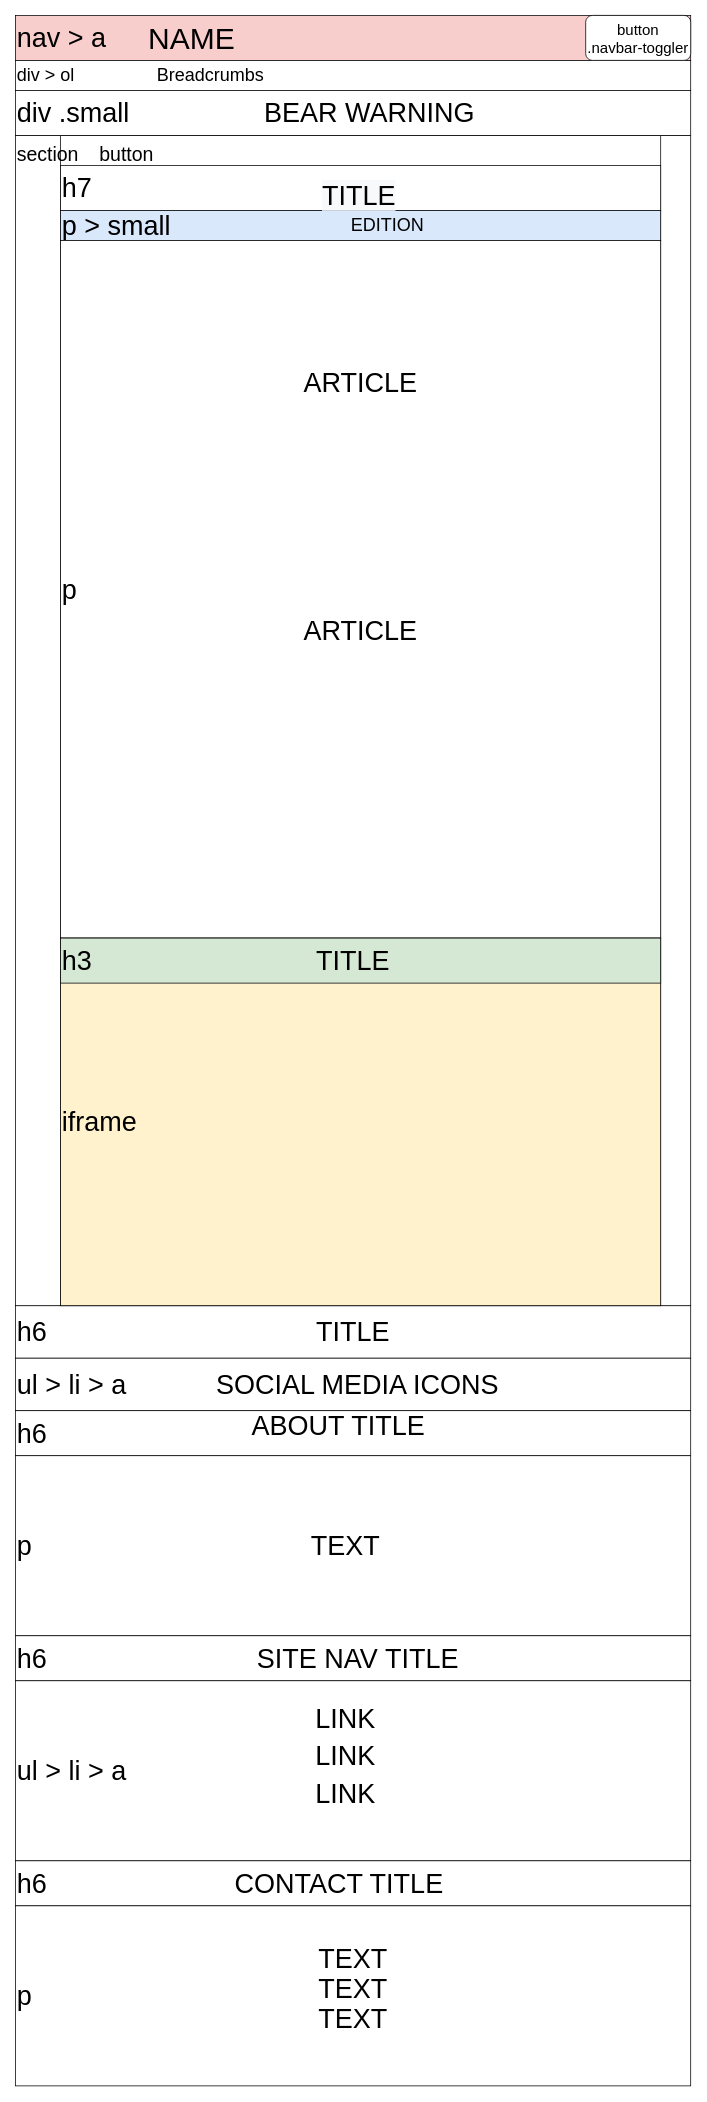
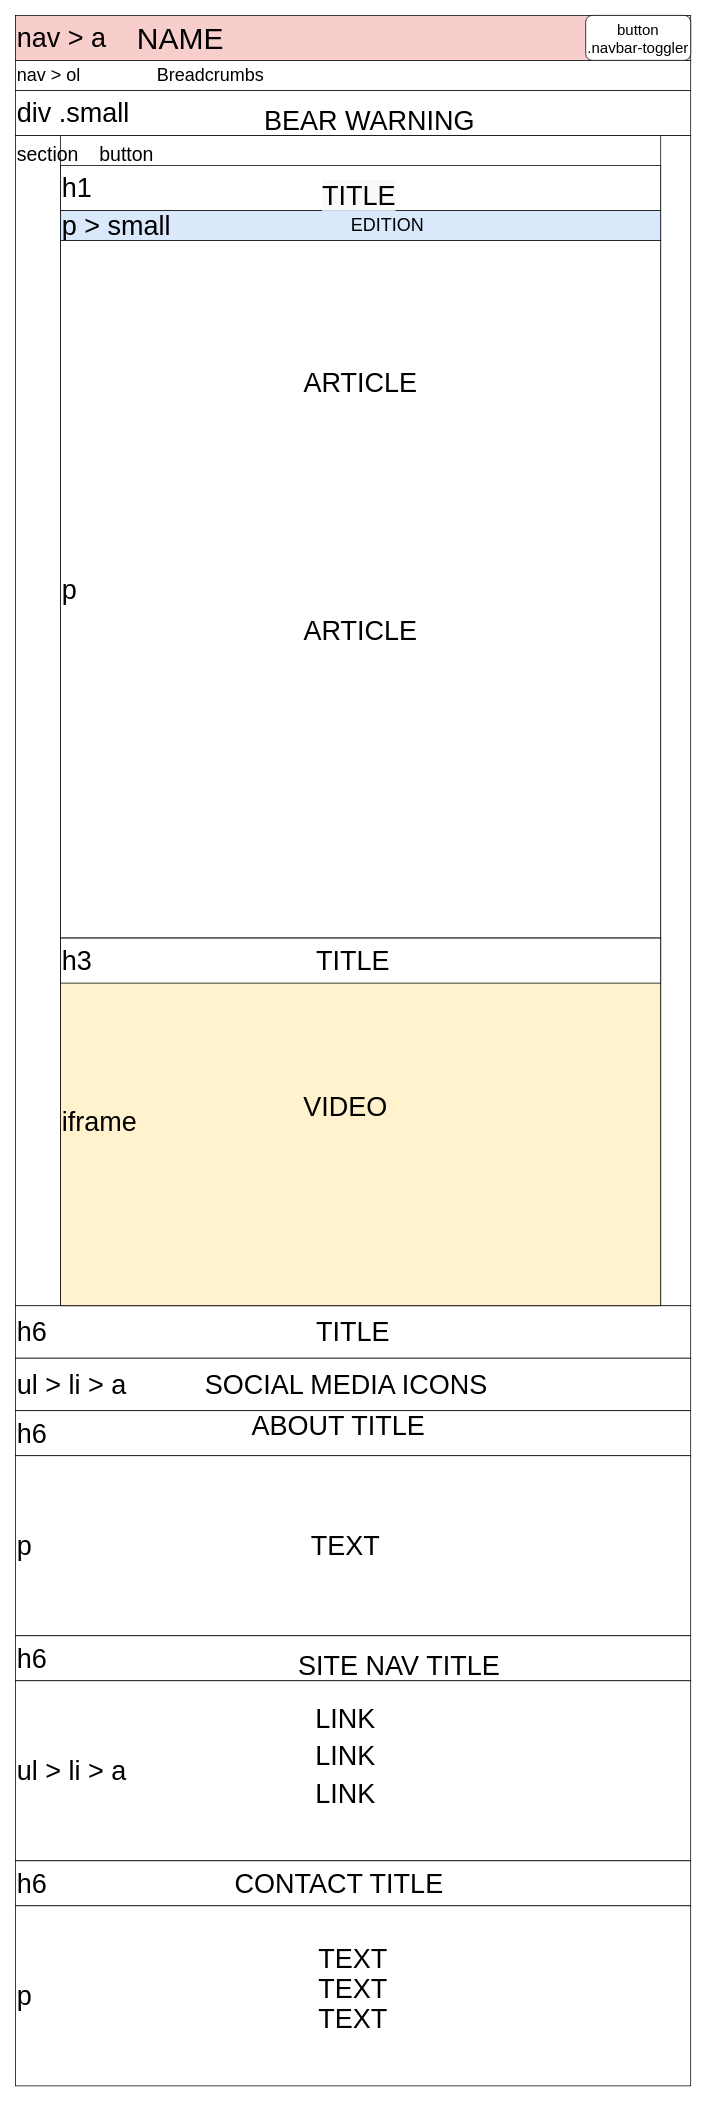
  <mxCell id="0" />
  <mxCell id="1" parent="0" />
  <mxCell id="2" value="&lt;div align=&quot;left&quot;&gt;&lt;font style=&quot;font-size: 36px&quot;&gt;nav &amp;gt; a&lt;/font&gt;&lt;/div&gt;" parent="1" style="rounded=0;whiteSpace=wrap;html=1;align=left;fillColor=#f8cecc;" vertex="1"><mxGeometry as="geometry" width="900" height="60" y="20" x="20" /></mxCell>
- <mxCell id="3" value="&lt;div align=&quot;left&quot;&gt;&lt;font style=&quot;font-size: 24px&quot;&gt;div &amp;gt; ol&lt;/font&gt;&lt;/div&gt;" parent="1" style="rounded=0;whiteSpace=wrap;html=1;align=left;" vertex="1"><mxGeometry as="geometry" width="900" height="40" x="20" y="80" /></mxCell>
+ <mxCell id="3" value="&lt;div align=&quot;left&quot;&gt;&lt;font style=&quot;font-size: 24px&quot;&gt;nav &amp;gt; ol&lt;/font&gt;&lt;/div&gt;" parent="1" style="rounded=0;whiteSpace=wrap;html=1;align=left;" vertex="1"><mxGeometry as="geometry" width="900" height="40" x="20" y="80" /></mxCell>
  <mxCell id="4" value="&lt;font style=&quot;font-size: 20px&quot;&gt;button&lt;br&gt;.navbar-toggler&lt;/font&gt;" parent="1" style="whiteSpace=wrap;html=1;rounded=1;" vertex="1"><mxGeometry as="geometry" width="140" height="60" y="20" x="780" /></mxCell>
  <mxCell id="5" value="&lt;div align=&quot;left&quot; style=&quot;font-size: 36px&quot;&gt;h6&lt;/div&gt;" parent="1" style="rounded=0;whiteSpace=wrap;html=1;align=left;" vertex="1"><mxGeometry as="geometry" width="900" height="70" y="1740" x="20" /></mxCell>
  <mxCell id="6" value="&lt;div align=&quot;left&quot; style=&quot;font-size: 36px&quot;&gt;&lt;font style=&quot;font-size: 36px&quot;&gt;ul &amp;gt; li &amp;gt; a&lt;/font&gt;&lt;br&gt;&lt;/div&gt;" parent="1" style="rounded=0;whiteSpace=wrap;html=1;align=left;" vertex="1"><mxGeometry as="geometry" width="900" height="70" y="1810" x="20" /></mxCell>
  <mxCell id="7" value="&lt;font style=&quot;font-size: 36px&quot;&gt;TITLE&lt;/font&gt;" parent="1" style="text;html=1;strokeColor=none;fillColor=none;align=center;verticalAlign=middle;whiteSpace=wrap;rounded=0;" vertex="1"><mxGeometry as="geometry" width="130" height="20" y="1765" x="405" /></mxCell>
- <mxCell id="8" value="&lt;font style=&quot;font-size: 36px&quot;&gt;SOCIAL MEDIA ICONS&lt;/font&gt;" parent="1" style="text;html=1;strokeColor=none;fillColor=none;align=center;verticalAlign=middle;whiteSpace=wrap;rounded=0;" vertex="1"><mxGeometry as="geometry" width="388" height="20" y="1835" x="282" /></mxCell>
- <mxCell id="9" value="&lt;font style=&quot;font-size: 40px&quot;&gt;NAME&lt;/font&gt;" parent="1" style="text;html=1;strokeColor=none;fillColor=none;align=center;verticalAlign=middle;whiteSpace=wrap;rounded=0;" vertex="1"><mxGeometry x="175" y="40" as="geometry" width="160" height="20" /></mxCell>
+ <mxCell id="8" value="&lt;font style=&quot;font-size: 36px&quot;&gt;SOCIAL MEDIA ICONS&lt;/font&gt;" parent="1" style="text;html=1;strokeColor=none;fillColor=none;align=center;verticalAlign=middle;whiteSpace=wrap;rounded=0;" vertex="1"><mxGeometry x="267" y="1835" as="geometry" width="388" height="20" /></mxCell>
+ <mxCell id="9" value="&lt;font style=&quot;font-size: 40px&quot;&gt;NAME&lt;/font&gt;" parent="1" style="text;html=1;strokeColor=none;fillColor=none;align=center;verticalAlign=middle;whiteSpace=wrap;rounded=0;" vertex="1"><mxGeometry as="geometry" width="160" height="20" y="40" x="160" /></mxCell>
  <mxCell id="10" value="&lt;font style=&quot;font-size: 24px&quot;&gt;Breadcrumbs&lt;/font&gt;" parent="1" style="text;html=1;strokeColor=none;fillColor=none;align=center;verticalAlign=middle;whiteSpace=wrap;rounded=0;" vertex="1"><mxGeometry x="230" y="90" as="geometry" width="100" height="20" /></mxCell>
  <mxCell id="11" value="&lt;div align=&quot;left&quot;&gt;&lt;font style=&quot;font-size: 36px&quot;&gt;h6&lt;/font&gt;&lt;/div&gt;" parent="1" style="rounded=0;whiteSpace=wrap;html=1;align=left;" vertex="1"><mxGeometry as="geometry" width="900" height="60" y="1880" x="20" /></mxCell>
  <mxCell id="12" value="&lt;font style=&quot;font-size: 36px&quot;&gt;ABOUT TITLE&lt;/font&gt;" parent="1" style="text;html=1;strokeColor=none;fillColor=none;align=center;verticalAlign=middle;whiteSpace=wrap;rounded=0;" vertex="1"><mxGeometry x="327.5" y="1890" as="geometry" width="245" height="20" /></mxCell>
  <mxCell id="13" value="&lt;div align=&quot;left&quot;&gt;&lt;font style=&quot;font-size: 36px&quot;&gt;p&lt;/font&gt;&lt;/div&gt;" parent="1" style="rounded=0;whiteSpace=wrap;html=1;align=left;" vertex="1"><mxGeometry as="geometry" width="900" height="240" y="1940" x="20" /></mxCell>
  <mxCell id="14" value="&lt;font style=&quot;font-size: 36px&quot;&gt;TEXT&lt;/font&gt;" parent="1" style="text;html=1;strokeColor=none;fillColor=none;align=center;verticalAlign=middle;whiteSpace=wrap;rounded=0;" vertex="1"><mxGeometry as="geometry" width="130" height="20" y="2050" x="395" /></mxCell>
  <mxCell id="15" value="&lt;div align=&quot;left&quot;&gt;&lt;font style=&quot;font-size: 36px&quot;&gt;h6&lt;/font&gt;&lt;/div&gt;" parent="1" style="rounded=0;whiteSpace=wrap;html=1;align=left;" vertex="1"><mxGeometry as="geometry" width="900" height="60" y="2180" x="20" /></mxCell>
- <mxCell id="16" value="&lt;font style=&quot;font-size: 36px&quot;&gt;SITE NAV TITLE&lt;/font&gt;" parent="1" style="text;html=1;strokeColor=none;fillColor=none;align=center;verticalAlign=middle;whiteSpace=wrap;rounded=0;" vertex="1"><mxGeometry as="geometry" width="305" height="20" y="2200" x="323.5" /></mxCell>
+ <mxCell id="16" value="&lt;font style=&quot;font-size: 36px&quot;&gt;SITE NAV TITLE&lt;/font&gt;" parent="1" style="text;html=1;strokeColor=none;fillColor=none;align=center;verticalAlign=middle;whiteSpace=wrap;rounded=0;" vertex="1"><mxGeometry x="378.5" y="2210" as="geometry" width="305" height="20" /></mxCell>
  <mxCell id="17" value="&lt;div align=&quot;left&quot;&gt;&lt;font style=&quot;font-size: 36px&quot;&gt;ul &amp;gt; li &amp;gt; a&lt;/font&gt;&lt;/div&gt;" parent="1" style="rounded=0;whiteSpace=wrap;html=1;align=left;" vertex="1"><mxGeometry as="geometry" width="900" height="240" y="2240" x="20" /></mxCell>
  <mxCell id="18" value="&lt;font style=&quot;font-size: 36px&quot;&gt;LINK&lt;/font&gt;" parent="1" style="text;html=1;strokeColor=none;fillColor=none;align=center;verticalAlign=middle;whiteSpace=wrap;rounded=0;" vertex="1"><mxGeometry as="geometry" width="130" height="20" y="2280" x="395" /></mxCell>
  <mxCell id="19" value="&lt;font style=&quot;font-size: 36px&quot;&gt;LINK&lt;/font&gt;" parent="1" style="text;html=1;strokeColor=none;fillColor=none;align=center;verticalAlign=middle;whiteSpace=wrap;rounded=0;" vertex="1"><mxGeometry as="geometry" width="130" height="20" y="2330" x="395" /></mxCell>
  <mxCell id="20" value="&lt;font style=&quot;font-size: 36px&quot;&gt;LINK&lt;/font&gt;" parent="1" style="text;html=1;strokeColor=none;fillColor=none;align=center;verticalAlign=middle;whiteSpace=wrap;rounded=0;" vertex="1"><mxGeometry as="geometry" width="130" height="20" y="2380" x="395" /></mxCell>
  <mxCell id="21" value="&lt;div align=&quot;left&quot;&gt;&lt;font style=&quot;font-size: 36px&quot;&gt;h6&lt;/font&gt;&lt;/div&gt;" parent="1" style="rounded=0;whiteSpace=wrap;html=1;align=left;" vertex="1"><mxGeometry as="geometry" width="900" height="60" y="2480" x="20" /></mxCell>
  <mxCell id="22" value="&lt;font style=&quot;font-size: 36px&quot;&gt;CONTACT TITLE&lt;/font&gt;" parent="1" style="text;html=1;strokeColor=none;fillColor=none;align=center;verticalAlign=middle;whiteSpace=wrap;rounded=0;" vertex="1"><mxGeometry x="298.5" y="2500" as="geometry" width="305" height="20" /></mxCell>
  <mxCell id="23" value="&lt;div align=&quot;left&quot;&gt;&lt;font style=&quot;font-size: 36px&quot;&gt;p&lt;/font&gt;&lt;/div&gt;" parent="1" style="rounded=0;whiteSpace=wrap;html=1;align=left;" vertex="1"><mxGeometry as="geometry" width="900" height="240" y="2540" x="20" /></mxCell>
  <mxCell id="24" value="&lt;font style=&quot;font-size: 36px&quot;&gt;TEXT&lt;/font&gt;" parent="1" style="text;html=1;strokeColor=none;fillColor=none;align=center;verticalAlign=middle;whiteSpace=wrap;rounded=0;" vertex="1"><mxGeometry as="geometry" width="130" height="20" y="2640" x="405" /></mxCell>
  <mxCell id="25" value="&lt;font style=&quot;font-size: 36px&quot;&gt;TEXT&lt;/font&gt;" parent="1" style="text;html=1;strokeColor=none;fillColor=none;align=center;verticalAlign=middle;whiteSpace=wrap;rounded=0;" vertex="1"><mxGeometry as="geometry" width="130" height="20" y="2680" x="405" /></mxCell>
  <mxCell id="26" value="&lt;font style=&quot;font-size: 36px&quot;&gt;TEXT&lt;/font&gt;" parent="1" style="text;html=1;strokeColor=none;fillColor=none;align=center;verticalAlign=middle;whiteSpace=wrap;rounded=0;" vertex="1"><mxGeometry as="geometry" width="130" height="20" y="2600" x="405" /></mxCell>
  <mxCell id="27" value="" parent="1" style="rounded=0;whiteSpace=wrap;html=1;" vertex="1"><mxGeometry as="geometry" width="900" height="1560" y="180" x="20" /></mxCell>
  <mxCell id="28" value="" parent="1" style="rounded=0;whiteSpace=wrap;html=1;" vertex="1"><mxGeometry as="geometry" width="800" height="1560" y="180" x="80" /></mxCell>
  <mxCell id="29" value="&lt;div align=&quot;left&quot; style=&quot;font-size: 26px&quot;&gt;&lt;font style=&quot;font-size: 26px&quot;&gt;section&lt;/font&gt;&lt;/div&gt;" parent="1" style="text;html=1;strokeColor=none;fillColor=none;align=left;verticalAlign=middle;whiteSpace=wrap;rounded=0;" vertex="1"><mxGeometry as="geometry" width="120" height="50" y="180" x="20" /></mxCell>
  <mxCell id="30" value="&lt;div align=&quot;left&quot; style=&quot;font-size: 26px&quot;&gt;&lt;font style=&quot;font-size: 26px&quot;&gt;button&lt;/font&gt;&lt;/div&gt;" parent="1" style="text;html=1;strokeColor=none;fillColor=none;align=left;verticalAlign=middle;whiteSpace=wrap;rounded=0;" vertex="1"><mxGeometry as="geometry" width="120" height="50" y="180" x="130" /></mxCell>
- <mxCell id="31" value="&lt;div align=&quot;left&quot;&gt;&lt;font style=&quot;font-size: 36px&quot;&gt;h7&lt;/font&gt;&lt;/div&gt;" parent="1" style="rounded=0;whiteSpace=wrap;html=1;align=left;" vertex="1"><mxGeometry as="geometry" width="800" height="60" y="220" x="80" /></mxCell>
+ <mxCell id="31" value="&lt;div align=&quot;left&quot;&gt;&lt;font style=&quot;font-size: 36px&quot;&gt;h1&lt;/font&gt;&lt;/div&gt;" parent="1" style="rounded=0;whiteSpace=wrap;html=1;align=left;" vertex="1"><mxGeometry as="geometry" width="800" height="60" y="220" x="80" /></mxCell>
  <mxCell id="32" value="&lt;div align=&quot;left&quot;&gt;&lt;font style=&quot;font-size: 36px&quot;&gt;p &amp;gt; small&lt;/font&gt;&lt;/div&gt;" parent="1" style="rounded=0;whiteSpace=wrap;html=1;align=left;fillColor=#dae8fc;" vertex="1"><mxGeometry as="geometry" width="800" height="40" y="280" x="80" /></mxCell>
  <mxCell id="33" value="&lt;div align=&quot;left&quot;&gt;&lt;font style=&quot;font-size: 36px&quot;&gt;p&lt;/font&gt;&lt;/div&gt;" parent="1" style="rounded=0;whiteSpace=wrap;html=1;align=left;" vertex="1"><mxGeometry as="geometry" width="800" height="930" y="320" x="80" /></mxCell>
  <mxCell id="34" value="&lt;font style=&quot;font-size: 36px&quot;&gt;ARTICLE&lt;/font&gt;" parent="1" style="text;html=1;strokeColor=none;fillColor=none;align=center;verticalAlign=middle;whiteSpace=wrap;rounded=0;" vertex="1"><mxGeometry as="geometry" width="260" height="20" y="500" x="350" /></mxCell>
  <mxCell id="35" value="&lt;font style=&quot;font-size: 36px&quot;&gt;ARTICLE&lt;/font&gt;" parent="1" style="text;html=1;strokeColor=none;fillColor=none;align=center;verticalAlign=middle;whiteSpace=wrap;rounded=0;" vertex="1"><mxGeometry as="geometry" width="260" height="20" y="1485" x="350" /></mxCell>
  <mxCell id="36" value="&lt;font style=&quot;font-size: 24px&quot;&gt;EDITION&lt;/font&gt;" parent="1" style="text;html=1;strokeColor=none;fillColor=none;align=center;verticalAlign=middle;whiteSpace=wrap;rounded=0;" vertex="1"><mxGeometry x="386" y="290" as="geometry" width="260" height="20" /></mxCell>
  <mxCell id="37" value="&lt;font style=&quot;font-size: 36px&quot;&gt;&lt;span style=&quot;display: inline ; float: none ; background-color: rgb(248 , 249 , 250) ; color: rgb(0 , 0 , 0) ; font-family: &amp;#34;helvetica&amp;#34; ; font-size: 36px ; font-style: normal ; font-variant: normal ; font-weight: 400 ; letter-spacing: normal ; text-align: center ; text-decoration: none ; text-indent: 0px ; text-transform: none ; white-space: normal ; word-spacing: 0px&quot;&gt;TITLE&lt;/span&gt;&lt;/font&gt;&lt;b&gt;&lt;/b&gt;&lt;i&gt;&lt;/i&gt;&lt;u&gt;&lt;/u&gt;&lt;sub&gt;&lt;/sub&gt;&lt;sup&gt;&lt;/sup&gt;&lt;strike&gt;&lt;/strike&gt;" parent="1" style="text;html=1;strokeColor=none;fillColor=none;align=center;verticalAlign=middle;whiteSpace=wrap;rounded=0;" vertex="1"><mxGeometry as="geometry" width="260" height="20" y="250" x="347.5" /></mxCell>
  <mxCell id="38" value="&lt;div align=&quot;left&quot; style=&quot;font-size: 36px&quot;&gt;&lt;font style=&quot;font-size: 36px&quot;&gt;iframe&lt;/font&gt;&lt;/div&gt;" parent="1" style="rounded=0;whiteSpace=wrap;html=1;align=left;fillColor=#fff2cc;" vertex="1"><mxGeometry as="geometry" width="800" height="490" y="1250" x="80" /></mxCell>
  <mxCell id="39" value="&lt;font style=&quot;font-size: 36px&quot;&gt;ARTICLE&lt;/font&gt;" parent="1" style="text;html=1;strokeColor=none;fillColor=none;align=center;verticalAlign=middle;whiteSpace=wrap;rounded=0;" vertex="1"><mxGeometry as="geometry" width="260" height="20" y="830" x="350" /></mxCell>
- <mxCell id="41" value="&lt;div align=&quot;left&quot;&gt;&lt;font style=&quot;font-size: 36px&quot;&gt;h3&lt;/font&gt;&lt;/div&gt;" parent="1" style="rounded=0;whiteSpace=wrap;html=1;align=left;fillColor=#d5e8d4;" vertex="1"><mxGeometry as="geometry" width="800" height="60" y="1250" x="80" /></mxCell>
+ <mxCell id="40" value="&lt;font style=&quot;font-size: 36px&quot;&gt;VIDEO&lt;/font&gt;" parent="1" style="text;html=1;strokeColor=none;fillColor=none;align=center;verticalAlign=middle;whiteSpace=wrap;rounded=0;" vertex="1"><mxGeometry as="geometry" width="60" height="20" y="1465" x="430" /></mxCell>
+ <mxCell id="41" value="&lt;div align=&quot;left&quot;&gt;&lt;font style=&quot;font-size: 36px&quot;&gt;h3&lt;/font&gt;&lt;/div&gt;" parent="1" style="rounded=0;whiteSpace=wrap;html=1;align=left;" vertex="1"><mxGeometry as="geometry" width="800" height="60" y="1250" x="80" /></mxCell>
  <mxCell id="42" value="&lt;font style=&quot;font-size: 36px&quot;&gt;TITLE&lt;/font&gt;" parent="1" style="text;html=1;strokeColor=none;fillColor=none;align=center;verticalAlign=middle;whiteSpace=wrap;rounded=0;" vertex="1"><mxGeometry as="geometry" width="130" height="20" y="1270" x="405" /></mxCell>
  <mxCell id="43" value="&lt;div align=&quot;left&quot;&gt;&lt;font style=&quot;font-size: 36px&quot;&gt;div .small&lt;/font&gt;&lt;/div&gt;" parent="1" style="rounded=0;whiteSpace=wrap;html=1;align=left;" vertex="1"><mxGeometry as="geometry" width="900" height="60" y="120" x="20" /></mxCell>
- <mxCell id="44" value="&lt;font style=&quot;font-size: 36px&quot;&gt;BEAR WARNING&lt;/font&gt;" parent="1" style="text;html=1;strokeColor=none;fillColor=none;align=center;verticalAlign=middle;whiteSpace=wrap;rounded=0;" vertex="1"><mxGeometry as="geometry" width="356" height="20" y="140" x="314" /></mxCell>
+ <mxCell id="44" value="&lt;font style=&quot;font-size: 36px&quot;&gt;BEAR WARNING&lt;/font&gt;" parent="1" style="text;html=1;strokeColor=none;fillColor=none;align=center;verticalAlign=middle;whiteSpace=wrap;rounded=0;" vertex="1"><mxGeometry x="314" y="150" as="geometry" width="356" height="20" /></mxCell>
